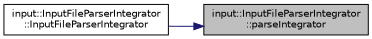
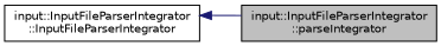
  digraph {
    rankdir=RL
    node [color=black fontname=Helvetica fontsize=10 shape=record style=filled]
    n1 [fillcolor=grey75 fontcolor=black height=0.2 label="input::InputFileParserIntegrator\l::parseIntegrator" width=0.4]
    n2 [fillcolor=white height=0.2 label="input::InputFileParserIntegrator\l::InputFileParserIntegrator" width=0.4]
-   n1 -> n2 [color=midnightblue dir=back fontname=Helvetica fontsize=10 labelfontname=Helvetica labelfontsize=10 style=solid]
+   n2 -> n1 [color=midnightblue dir=back fontname=Helvetica fontsize=10 labelfontname=Helvetica labelfontsize=10 style=solid]
  }
